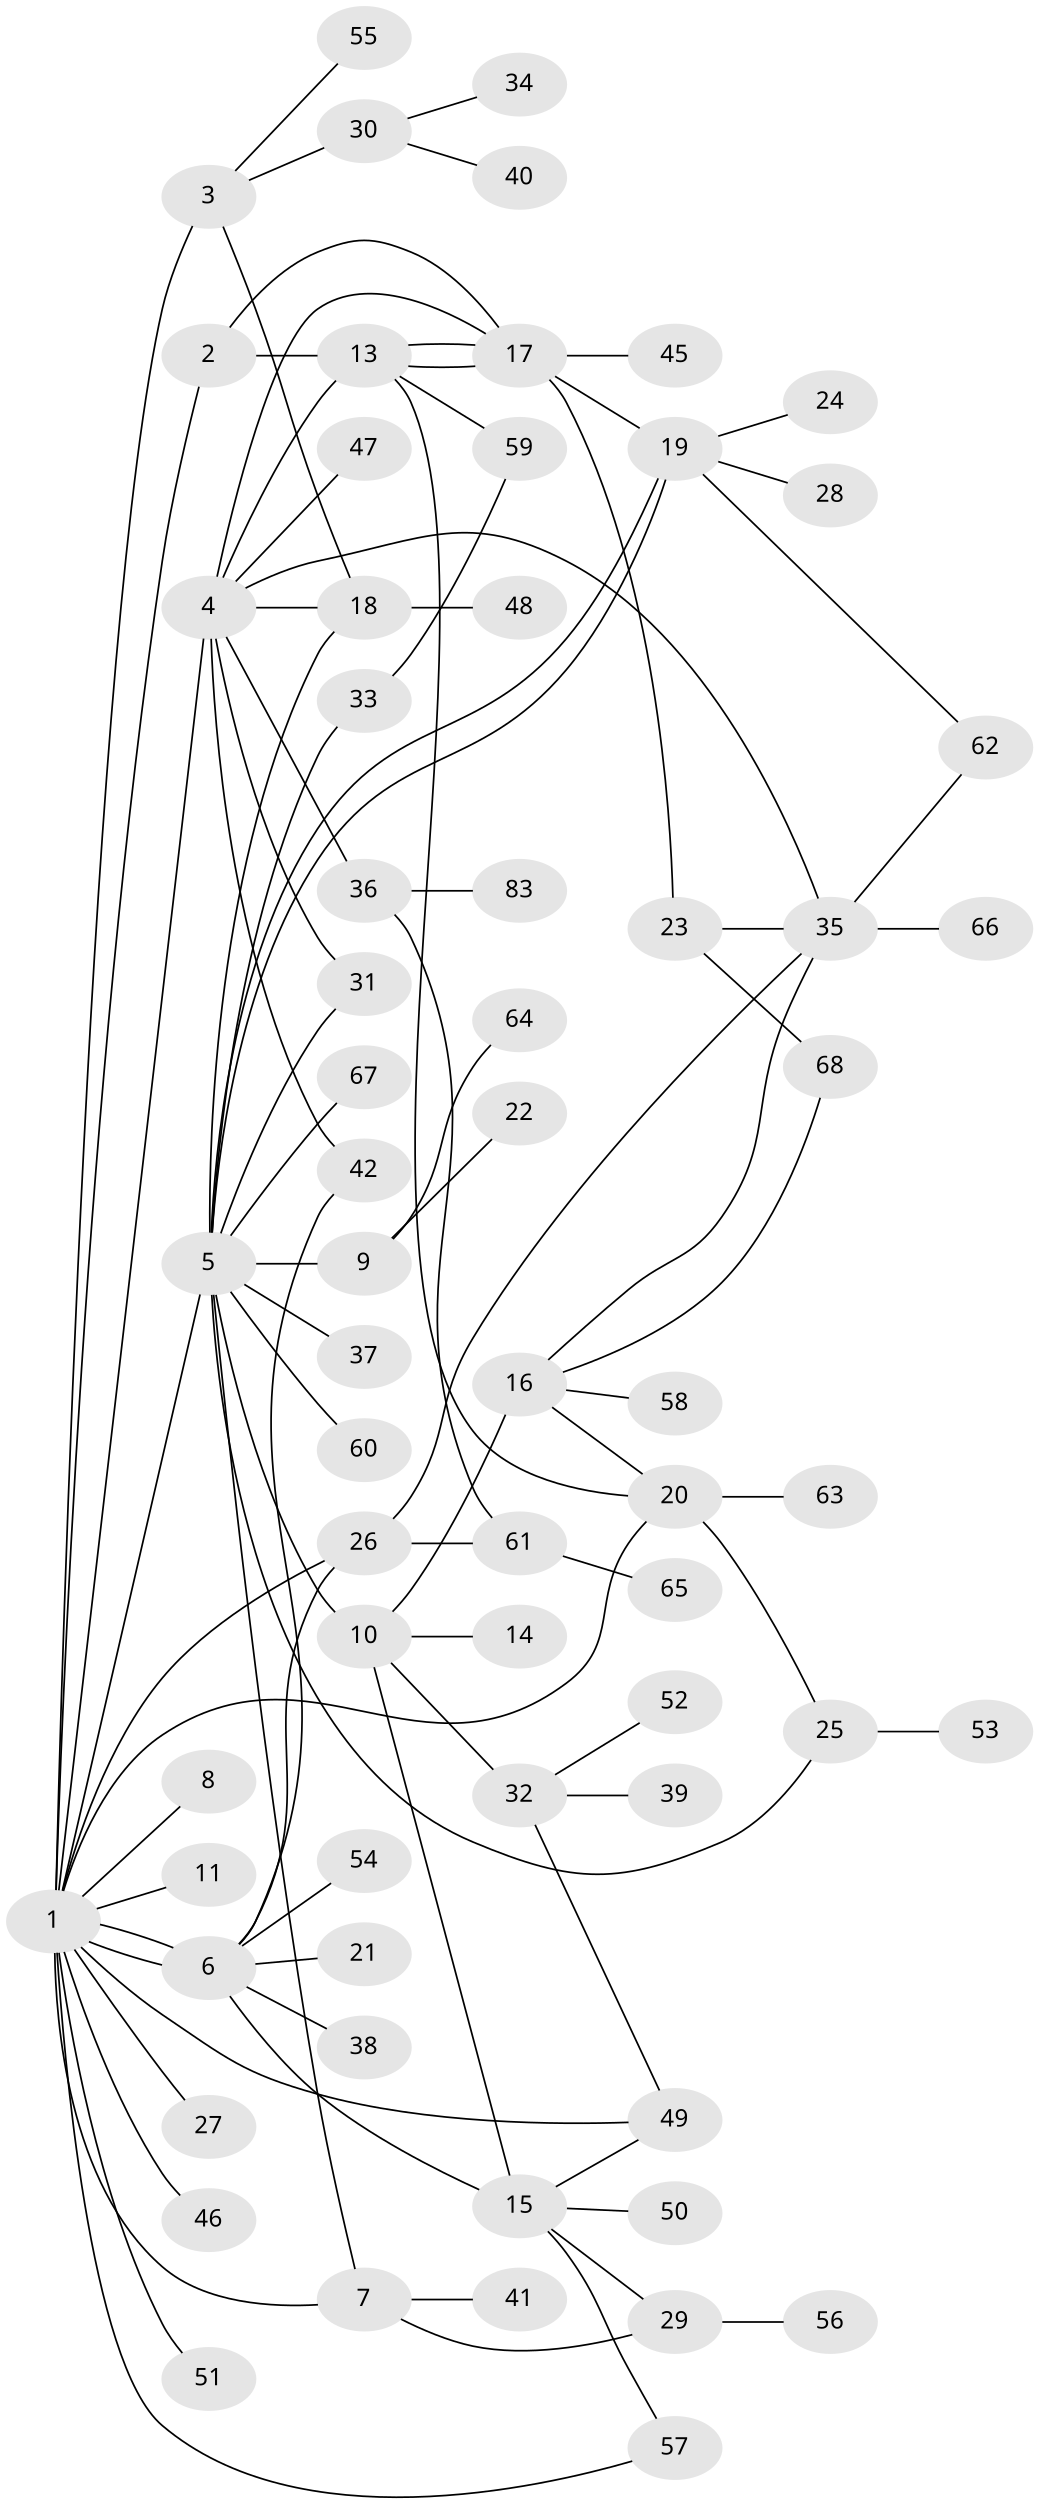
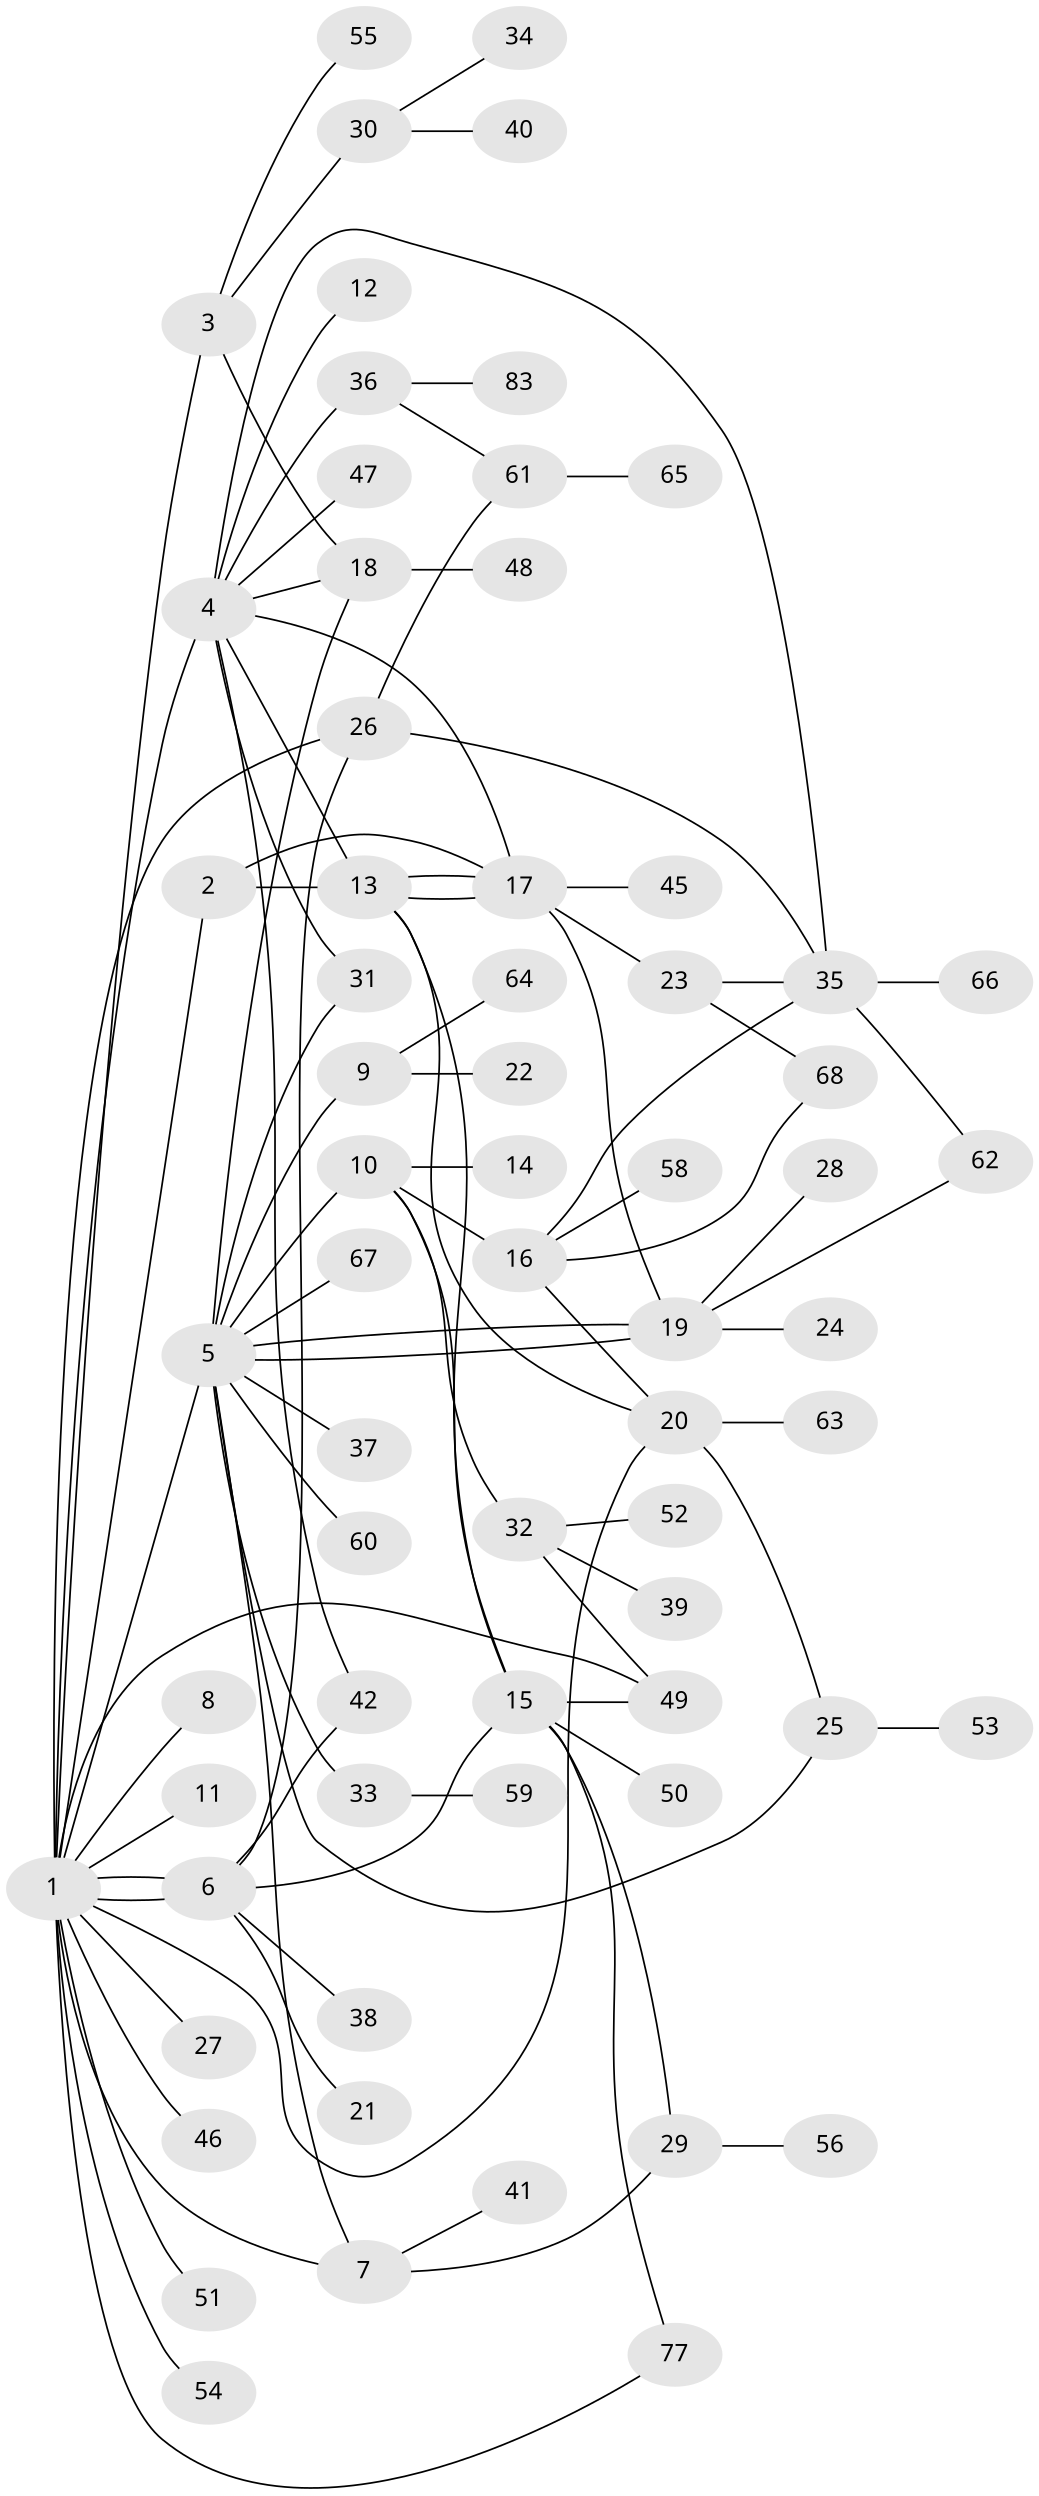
  graph {
    fontname="Noto Sans"
    rankdir=LR
    node [color=gray90 fontname="Noto Sans" style=filled]
    edge [fontname="Noto Sans"]
    1
    2
    3
    4
    5
    6
    7
    8
    11
    20
    26
    27
    46
    49
    51
    54
-   57
+   57 [label=77]
    13
    17
    18
    30
    55
+   12
    31
    35
    36
    42
    47
    9
    10
    19
    25
    33
    37
    60
    67
    15
    21
    38
    29
    41
    63
    61
    23
    45
    48
    34
    40
    62
    66
    n51 [label=83]
    22
    64
    14
    16
    32
    24
    28
    53
    59
    50
    56
    58
    68
    39
    52
    65
    1 -- 2
    1 -- 3
    1 -- 4
    1 -- 5
    1 -- 6
    1 -- 6
    1 -- 7
    1 -- 8
    1 -- 11
    1 -- 20
    1 -- 26
    1 -- 27
    1 -- 46
    1 -- 49
    1 -- 51
-   6 -- 54
+   1 -- 54
    1 -- 57
    2 -- 13
    2 -- 17
    3 -- 18
    3 -- 30
    3 -- 55
    4 -- 13
    4 -- 17
    4 -- 18
+   4 -- 12
    4 -- 31
    4 -- 35
    4 -- 36
    4 -- 42
    4 -- 47
    5 -- 7
    5 -- 18
    5 -- 31
    5 -- 9
    5 -- 10
    5 -- 19
    5 -- 19
    5 -- 25
    5 -- 33
    5 -- 37
    5 -- 60
    5 -- 67
    6 -- 26
    6 -- 42
    6 -- 15
    6 -- 21
    6 -- 38
    7 -- 29
    7 -- 41
    20 -- 25
    20 -- 63
    26 -- 35
    26 -- 61
    13 -- 20
    13 -- 17
    13 -- 17
-   13 -- 59
+   13 -- 15
    17 -- 19
    17 -- 23
    17 -- 45
    18 -- 48
    30 -- 34
    30 -- 40
    35 -- 62
    35 -- 66
    36 -- 61
    36 -- n51
    9 -- 22
    9 -- 64
    10 -- 15
    10 -- 14
    10 -- 16
    10 -- 32
    19 -- 62
    19 -- 24
    19 -- 28
    25 -- 53
    33 -- 59
    15 -- 49
    15 -- 57
    15 -- 29
    15 -- 50
    29 -- 56
    61 -- 65
    23 -- 35
    23 -- 68
    16 -- 20
    16 -- 35
    16 -- 58
    16 -- 68
    32 -- 49
    32 -- 39
    32 -- 52
  }
